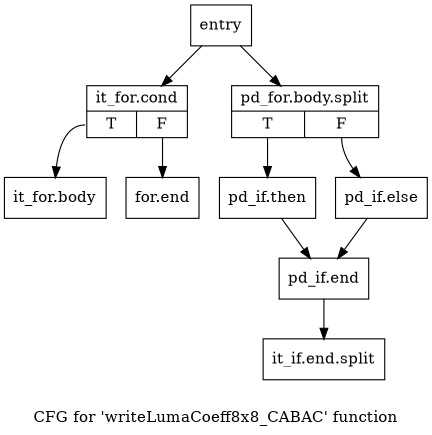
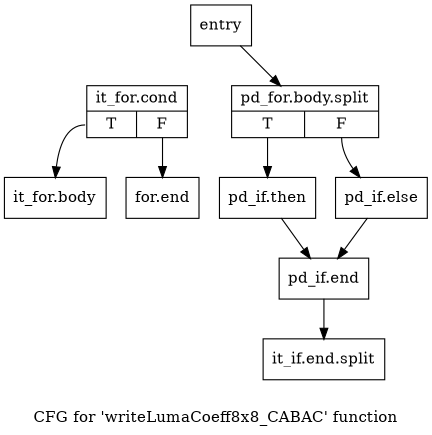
  digraph {
    label="CFG for 'writeLumaCoeff8x8_CABAC' function"
    node [shape=record]
    n1 [label="{entry}"]
    n2 [label="{it_for.cond|{<s0>T|<s1>F}}"]
    n3 [label="{pd_for.body.split|{<s0>T|<s1>F}}"]
    n4 [label="{it_for.body}"]
    n5 [label="{for.end}"]
    n6 [label="{pd_if.then}"]
    n7 [label="{pd_if.else}"]
    n8 [label="{pd_if.end}"]
    n9 [label="{it_if.end.split}"]
-   n1 -> n2
    n1 -> n3
    n2 -> n4 [tailport=s0]
    n2 -> n5 [tailport=s1]
    n3 -> n6 [tailport=s0]
    n3 -> n7 [tailport=s1]
    n6 -> n8
    n7 -> n8
    n8 -> n9
  }
